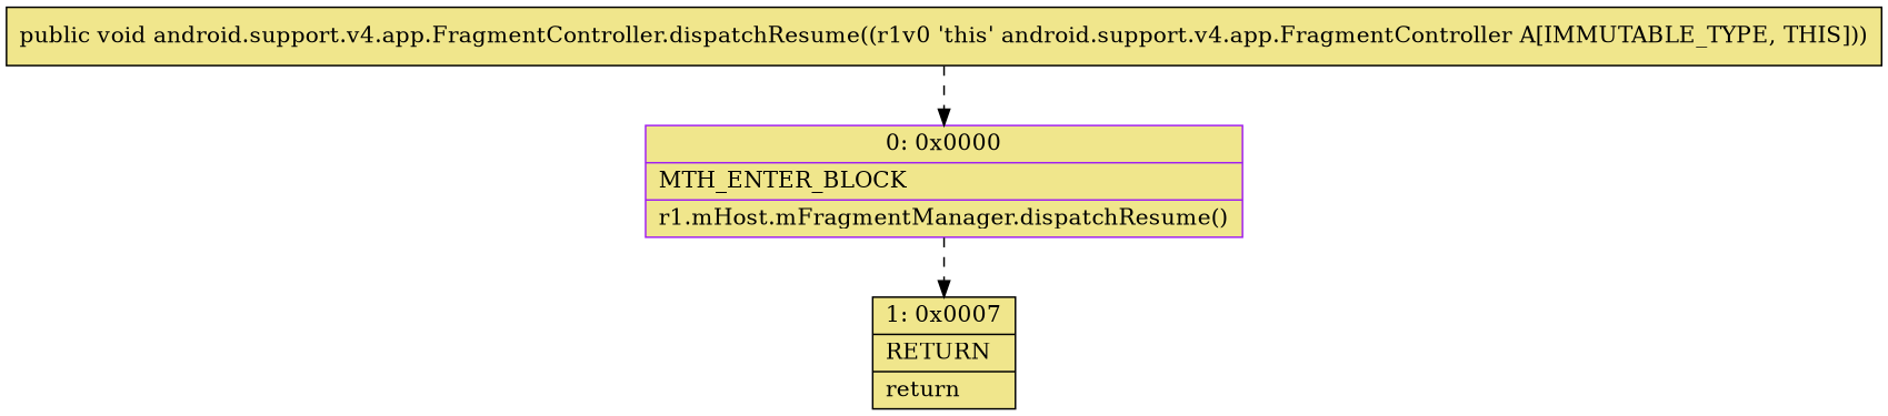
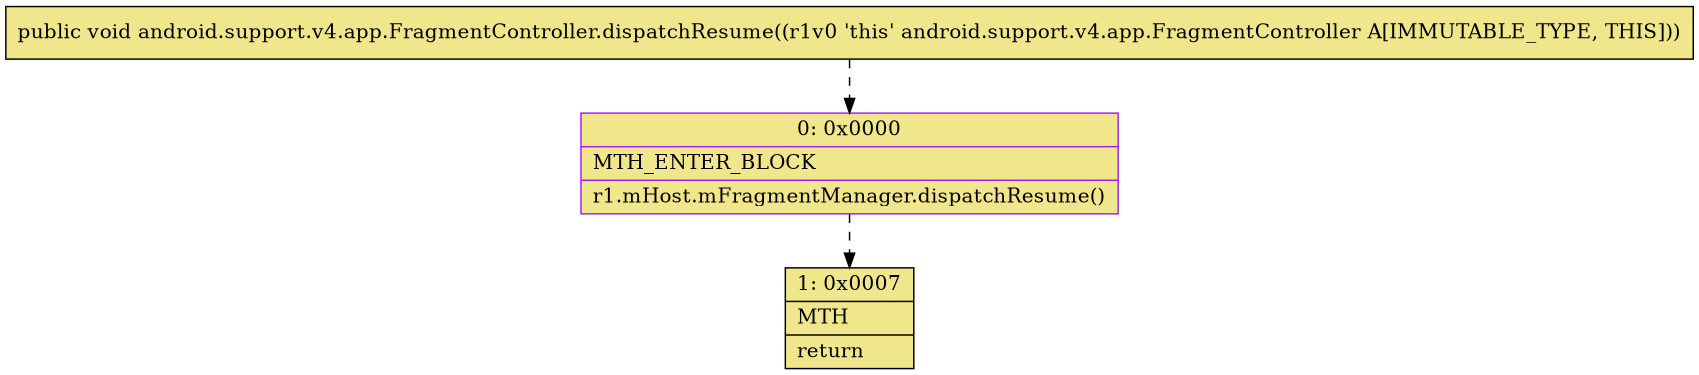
  digraph {
    node [shape=record style=filled fillcolor=khaki color=black]
    edge [style=dashed]
    n1 [label="{0\:\ 0x0000|MTH_ENTER_BLOCK\l|r1.mHost.mFragmentManager.dispatchResume()\l}" color=purple]
-   n2 [label="{1\:\ 0x0007|RETURN\l|return\l}"]
+   n2 [label="{1\:\ 0x0007|MTH\l|return\l}"]
    n3 [label="{public void android.support.v4.app.FragmentController.dispatchResume((r1v0 'this' android.support.v4.app.FragmentController A[IMMUTABLE_TYPE, THIS])) }"]
    n1 -> n2
    n3 -> n1
  }
